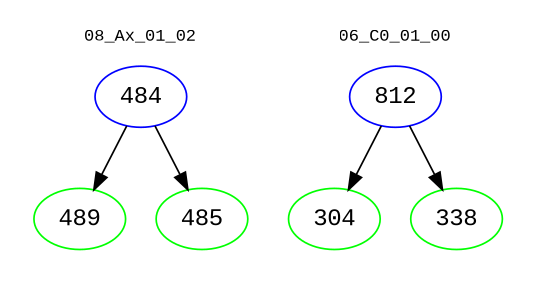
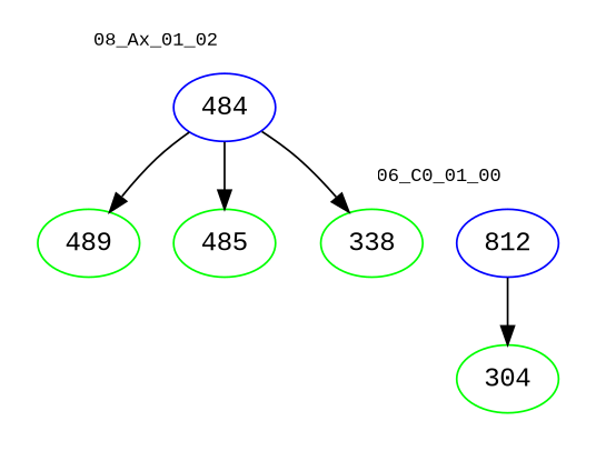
  digraph {
    fontname="Liberation Mono"
    node [color=green fontname="Liberation Mono"]
    edge [color=black fontname="Liberation Mono"]
    n1 [color=blue label=484]
    n2 [label=489]
    n3 [label=485]
    n4 [color=blue label=812]
    n5 [label=304]
    n6 [label=338]
    subgraph cluster_1 {
      color=white
      fontsize=10
      label="08_Ax_01_02"
      n1
      n2
      n3
    }
    subgraph cluster_2 {
      color=white
      fontsize=10
      label="06_C0_01_00"
      n4
      n5
      n6
    }
    n1 -> n2
    n1 -> n3
    n4 -> n5
-   n4 -> n6
+   n1 -> n6
  }
